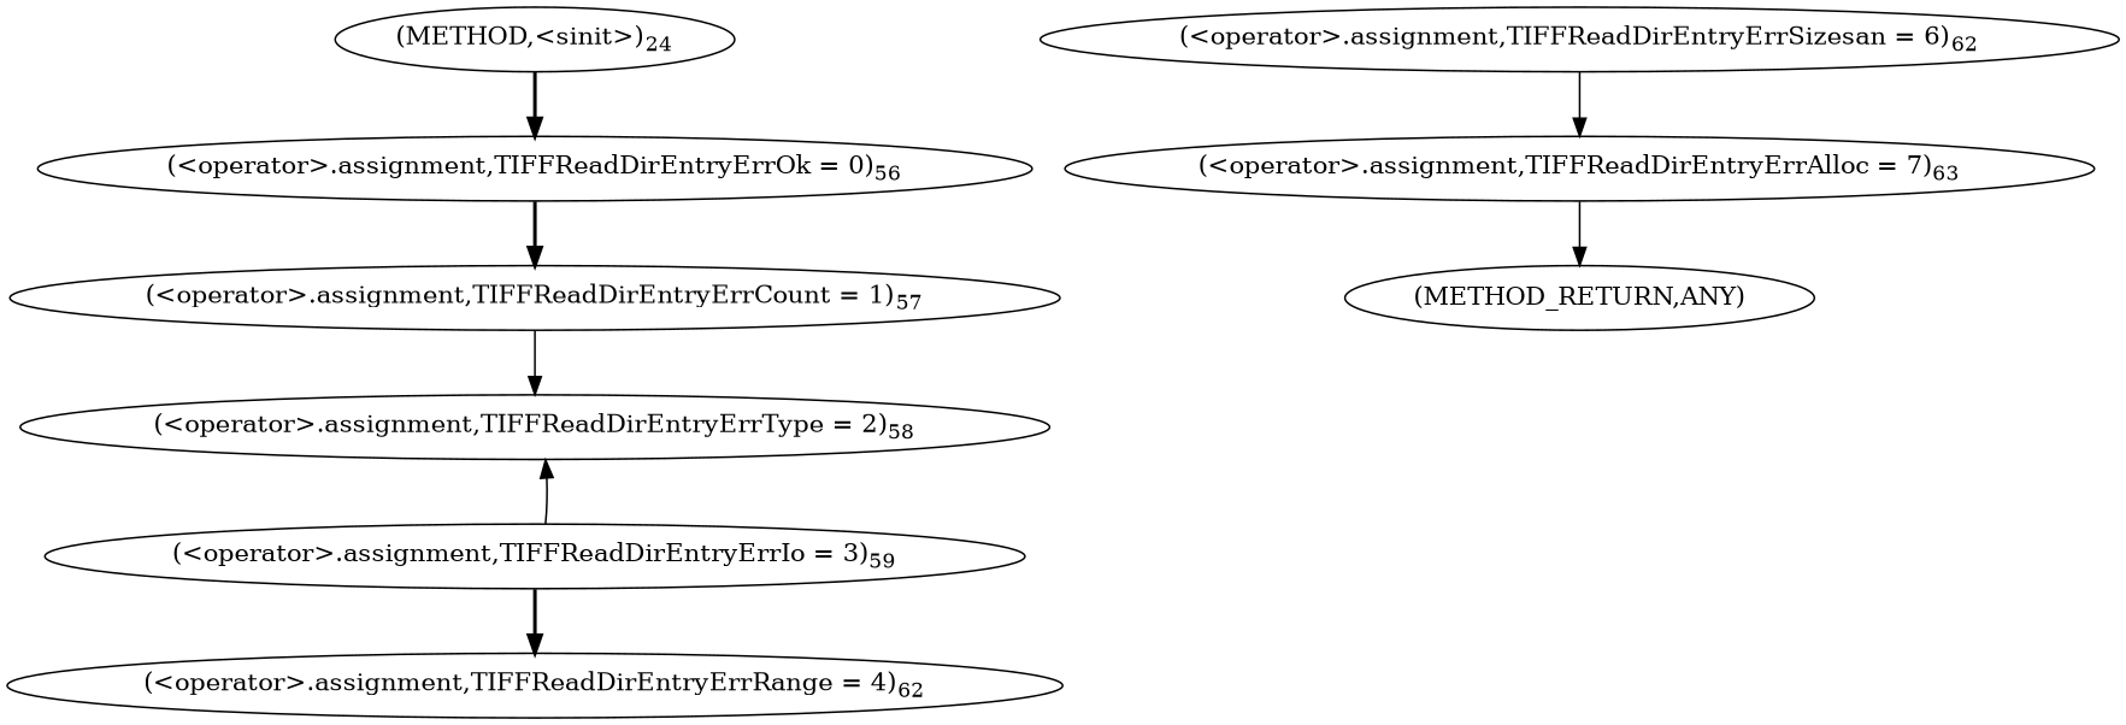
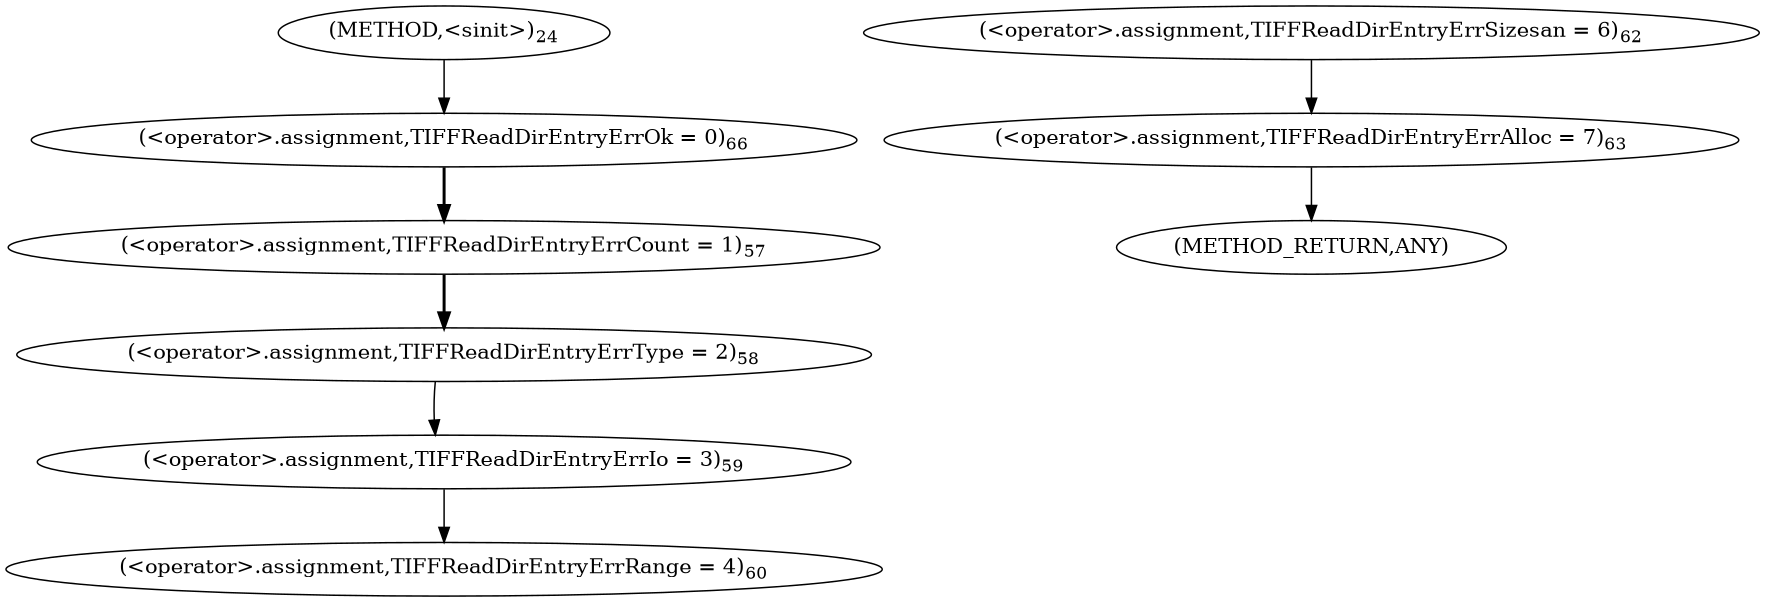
  digraph {
    edge [style=solid]
-   n1 [label=<(&lt;operator&gt;.assignment,TIFFReadDirEntryErrOk = 0)<SUB>56</SUB>>]
+   n1 [label=<(&lt;operator&gt;.assignment,TIFFReadDirEntryErrOk = 0)<SUB>66</SUB>>]
    n2 [label=<(&lt;operator&gt;.assignment,TIFFReadDirEntryErrCount = 1)<SUB>57</SUB>>]
    n3 [label=<(&lt;operator&gt;.assignment,TIFFReadDirEntryErrType = 2)<SUB>58</SUB>>]
    n4 [label=<(&lt;operator&gt;.assignment,TIFFReadDirEntryErrIo = 3)<SUB>59</SUB>>]
-   n5 [label=<(&lt;operator&gt;.assignment,TIFFReadDirEntryErrRange = 4)<SUB>62</SUB>>]
+   n5 [label=<(&lt;operator&gt;.assignment,TIFFReadDirEntryErrRange = 4)<SUB>60</SUB>>]
    n6 [label=<(&lt;operator&gt;.assignment,TIFFReadDirEntryErrSizesan = 6)<SUB>62</SUB>>]
    n7 [label=<(&lt;operator&gt;.assignment,TIFFReadDirEntryErrAlloc = 7)<SUB>63</SUB>>]
    n8 [label=<(METHOD_RETURN,ANY)>]
    n9 [label=<(METHOD,&lt;sinit&gt;)<SUB>24</SUB>>]
    n1 -> n2 [style=bold]
-   n2 -> n3
-   n4 -> n3
-   n4 -> n5 [style=bold]
+   n2 -> n3 [style=bold]
+   n3 -> n4
+   n4 -> n5
    n6 -> n7
    n7 -> n8
-   n9 -> n1 [style=bold]
+   n9 -> n1
  }
